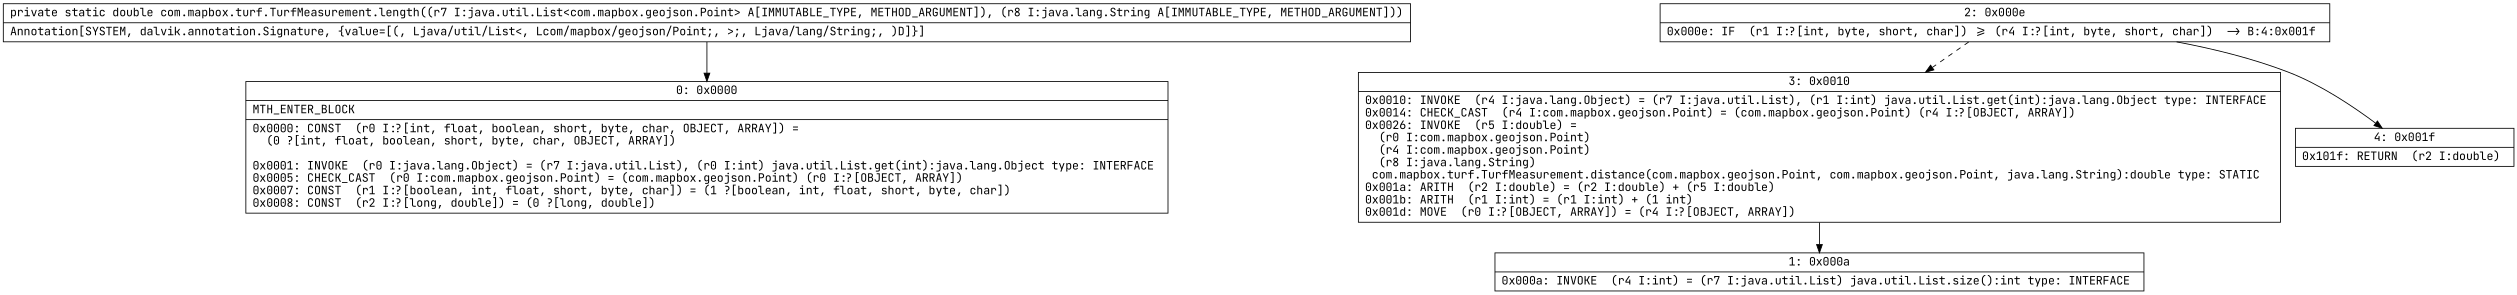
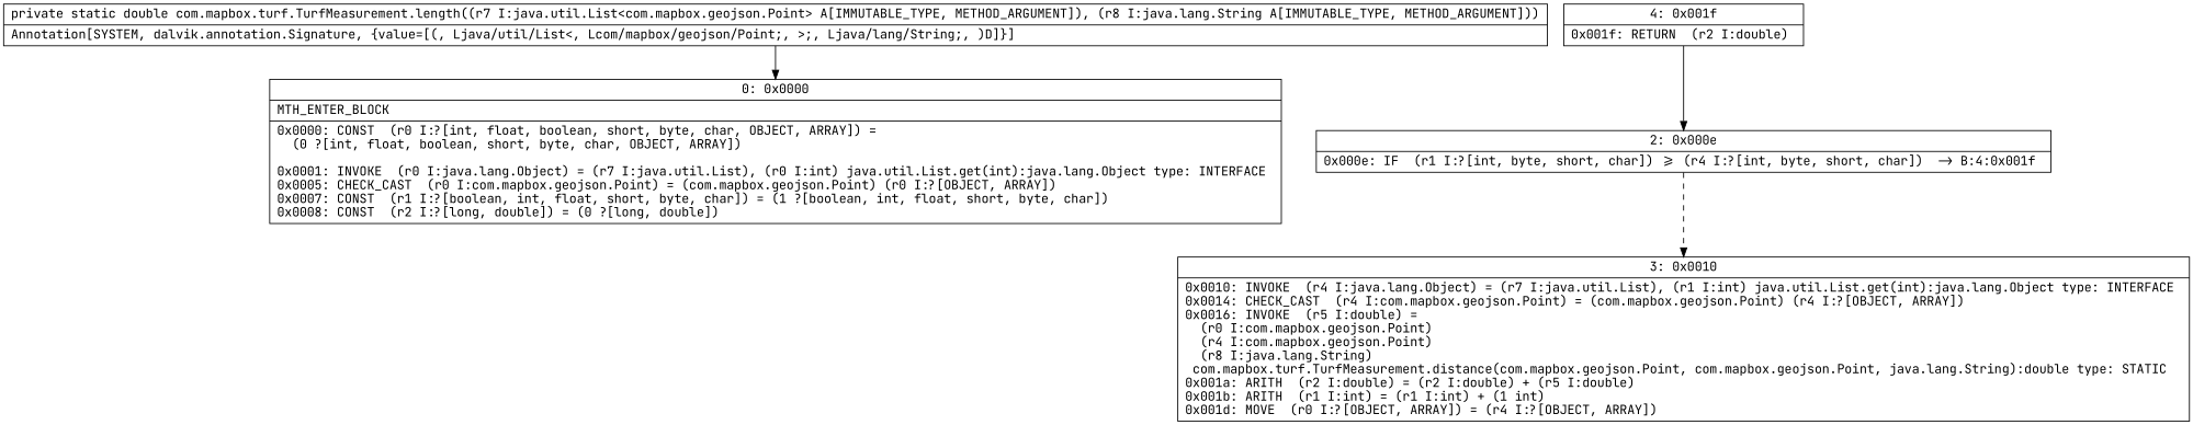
  digraph {
    fontname="JetBrains Mono"
    node [fontname="JetBrains Mono" shape=record]
    edge [fontname="JetBrains Mono"]
    n1 [label="{0\:\ 0x0000|MTH_ENTER_BLOCK\l|0x0000: CONST  (r0 I:?[int, float, boolean, short, byte, char, OBJECT, ARRAY]) = \l  (0 ?[int, float, boolean, short, byte, char, OBJECT, ARRAY])\l \l0x0001: INVOKE  (r0 I:java.lang.Object) = (r7 I:java.util.List), (r0 I:int) java.util.List.get(int):java.lang.Object type: INTERFACE \l0x0005: CHECK_CAST  (r0 I:com.mapbox.geojson.Point) = (com.mapbox.geojson.Point) (r0 I:?[OBJECT, ARRAY]) \l0x0007: CONST  (r1 I:?[boolean, int, float, short, byte, char]) = (1 ?[boolean, int, float, short, byte, char]) \l0x0008: CONST  (r2 I:?[long, double]) = (0 ?[long, double]) \l}"]
-   n2 [label="{1\:\ 0x000a|0x000a: INVOKE  (r4 I:int) = (r7 I:java.util.List) java.util.List.size():int type: INTERFACE \l}"]
    n3 [label="{2\:\ 0x000e|0x000e: IF  (r1 I:?[int, byte, short, char]) \>= (r4 I:?[int, byte, short, char])  \-\> B:4:0x001f \l}"]
-   n4 [label="{3\:\ 0x0010|0x0010: INVOKE  (r4 I:java.lang.Object) = (r7 I:java.util.List), (r1 I:int) java.util.List.get(int):java.lang.Object type: INTERFACE \l0x0014: CHECK_CAST  (r4 I:com.mapbox.geojson.Point) = (com.mapbox.geojson.Point) (r4 I:?[OBJECT, ARRAY]) \l0x0026: INVOKE  (r5 I:double) = \l  (r0 I:com.mapbox.geojson.Point)\l  (r4 I:com.mapbox.geojson.Point)\l  (r8 I:java.lang.String)\l com.mapbox.turf.TurfMeasurement.distance(com.mapbox.geojson.Point, com.mapbox.geojson.Point, java.lang.String):double type: STATIC \l0x001a: ARITH  (r2 I:double) = (r2 I:double) + (r5 I:double) \l0x001b: ARITH  (r1 I:int) = (r1 I:int) + (1 int) \l0x001d: MOVE  (r0 I:?[OBJECT, ARRAY]) = (r4 I:?[OBJECT, ARRAY]) \l}"]
-   n5 [label="{4\:\ 0x001f|0x101f: RETURN  (r2 I:double) \l}"]
+   n4 [label="{3\:\ 0x0010|0x0010: INVOKE  (r4 I:java.lang.Object) = (r7 I:java.util.List), (r1 I:int) java.util.List.get(int):java.lang.Object type: INTERFACE \l0x0014: CHECK_CAST  (r4 I:com.mapbox.geojson.Point) = (com.mapbox.geojson.Point) (r4 I:?[OBJECT, ARRAY]) \l0x0016: INVOKE  (r5 I:double) = \l  (r0 I:com.mapbox.geojson.Point)\l  (r4 I:com.mapbox.geojson.Point)\l  (r8 I:java.lang.String)\l com.mapbox.turf.TurfMeasurement.distance(com.mapbox.geojson.Point, com.mapbox.geojson.Point, java.lang.String):double type: STATIC \l0x001a: ARITH  (r2 I:double) = (r2 I:double) + (r5 I:double) \l0x001b: ARITH  (r1 I:int) = (r1 I:int) + (1 int) \l0x001d: MOVE  (r0 I:?[OBJECT, ARRAY]) = (r4 I:?[OBJECT, ARRAY]) \l}"]
+   n5 [label="{4\:\ 0x001f|0x001f: RETURN  (r2 I:double) \l}"]
    n6 [label="{private static double com.mapbox.turf.TurfMeasurement.length((r7 I:java.util.List\<com.mapbox.geojson.Point\> A[IMMUTABLE_TYPE, METHOD_ARGUMENT]), (r8 I:java.lang.String A[IMMUTABLE_TYPE, METHOD_ARGUMENT]))  | Annotation[SYSTEM, dalvik.annotation.Signature, \{value=[(, Ljava\/util\/List\<, Lcom\/mapbox\/geojson\/Point;, \>;, Ljava\/lang\/String;, )D]\}]\l}"]
    n3 -> n4 [style=dashed]
-   n3 -> n5
-   n4 -> n2
+   n5 -> n3
    n6 -> n1
  }
